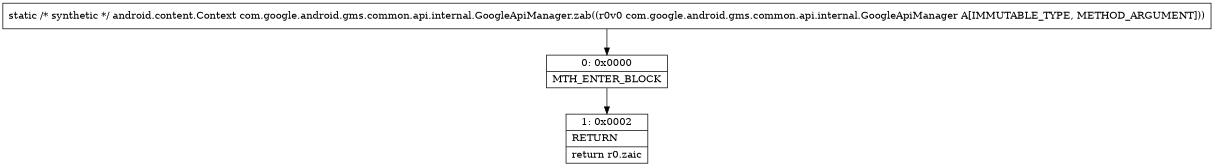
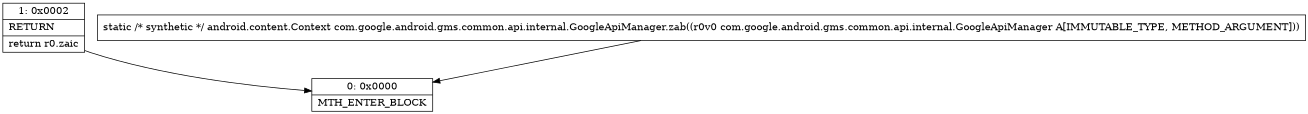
  digraph {
    node [shape=record]
    n1 [label="{0\:\ 0x0000|MTH_ENTER_BLOCK\l}"]
    n2 [label="{1\:\ 0x0002|RETURN\l|return r0.zaic\l}"]
    n3 [label="{static \/* synthetic *\/ android.content.Context com.google.android.gms.common.api.internal.GoogleApiManager.zab((r0v0 com.google.android.gms.common.api.internal.GoogleApiManager A[IMMUTABLE_TYPE, METHOD_ARGUMENT])) }"]
-   n1 -> n2
+   n2 -> n1
    n3 -> n1
  }
